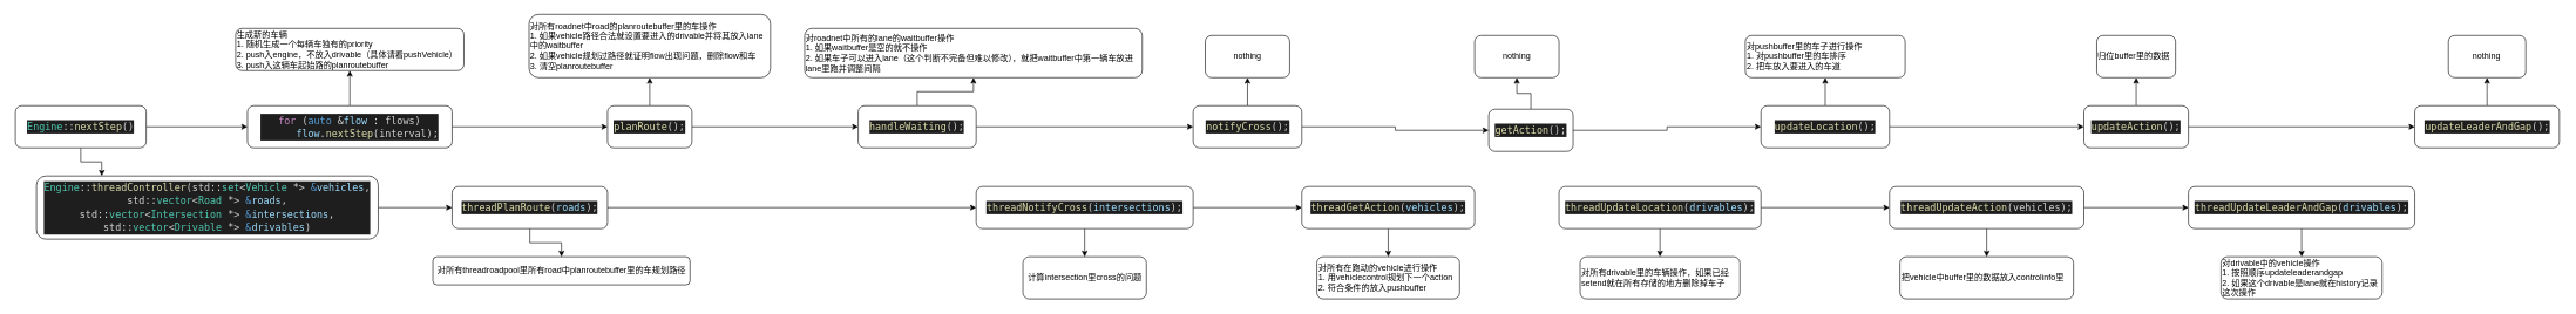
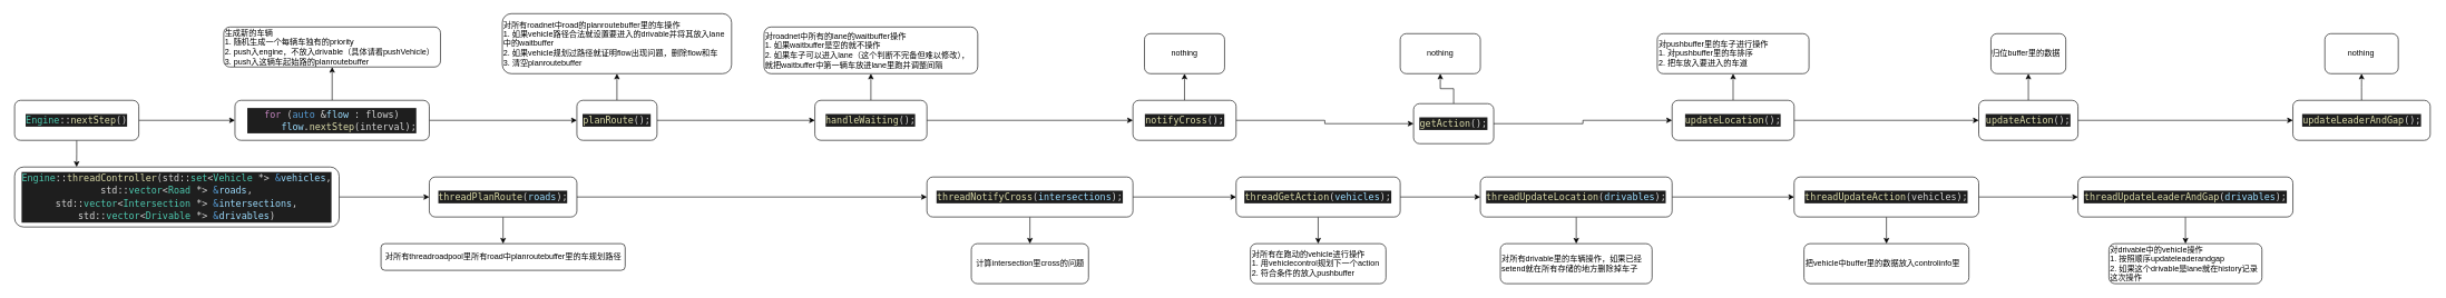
  <mxCell id="0" />
  <mxCell id="1" parent="0" />
  <mxCell id="2" value="" style="edgeStyle=orthogonalEdgeStyle;rounded=0;orthogonalLoop=1;jettySize=auto;html=1;" parent="1" source="4" target="9" edge="1"><mxGeometry relative="1" as="geometry" /></mxCell>
  <mxCell id="3" style="edgeStyle=orthogonalEdgeStyle;rounded=0;orthogonalLoop=1;jettySize=auto;html=1;exitX=0.5;exitY=1;exitDx=0;exitDy=0;entryX=0.191;entryY=0;entryDx=0;entryDy=0;entryPerimeter=0;" edge="1" parent="1" source="4" target="6"><mxGeometry relative="1" as="geometry" /></mxCell>
  <mxCell id="4" value="&lt;div style=&quot;color: rgb(212 , 212 , 212) ; background-color: rgb(30 , 30 , 30) ; font-family: &amp;#34;droid sans mono&amp;#34; , monospace , monospace , &amp;#34;droid sans fallback&amp;#34; ; font-size: 14px ; line-height: 19px&quot;&gt;&lt;span style=&quot;color: #4ec9b0&quot;&gt;Engine&lt;/span&gt;::&lt;span style=&quot;color: #dcdcaa&quot;&gt;nextStep&lt;/span&gt;()&lt;/div&gt;" style="rounded=1;whiteSpace=wrap;html=1;" parent="1" vertex="1"><mxGeometry x="20" y="150" width="186" height="60" as="geometry" /></mxCell>
  <mxCell id="5" value="" style="edgeStyle=orthogonalEdgeStyle;rounded=0;orthogonalLoop=1;jettySize=auto;html=1;" parent="1" source="6" target="29" edge="1"><mxGeometry relative="1" as="geometry" /></mxCell>
- <mxCell id="6" value="&lt;div style=&quot;color: rgb(212 , 212 , 212) ; background-color: rgb(30 , 30 , 30) ; font-family: &amp;#34;droid sans mono&amp;#34; , monospace , monospace , &amp;#34;droid sans fallback&amp;#34; ; font-size: 14px ; line-height: 19px&quot;&gt;&lt;div&gt;&lt;span style=&quot;color: #4ec9b0&quot;&gt;Engine&lt;/span&gt;::&lt;span style=&quot;color: #dcdcaa&quot;&gt;threadController&lt;/span&gt;(std::&lt;span style=&quot;color: #4ec9b0&quot;&gt;set&lt;/span&gt;&amp;lt;&lt;span style=&quot;color: #4ec9b0&quot;&gt;Vehicle&lt;/span&gt; *&amp;gt; &lt;span style=&quot;color: #569cd6&quot;&gt;&amp;amp;&lt;/span&gt;&lt;span style=&quot;color: #9cdcfe&quot;&gt;vehicles&lt;/span&gt;,&lt;/div&gt;&lt;div&gt;                                  std::&lt;span style=&quot;color: #4ec9b0&quot;&gt;vector&lt;/span&gt;&amp;lt;&lt;span style=&quot;color: #4ec9b0&quot;&gt;Road&lt;/span&gt; *&amp;gt; &lt;span style=&quot;color: #569cd6&quot;&gt;&amp;amp;&lt;/span&gt;&lt;span style=&quot;color: #9cdcfe&quot;&gt;roads&lt;/span&gt;,&lt;/div&gt;&lt;div&gt;                                  std::&lt;span style=&quot;color: #4ec9b0&quot;&gt;vector&lt;/span&gt;&amp;lt;&lt;span style=&quot;color: #4ec9b0&quot;&gt;Intersection&lt;/span&gt; *&amp;gt; &lt;span style=&quot;color: #569cd6&quot;&gt;&amp;amp;&lt;/span&gt;&lt;span style=&quot;color: #9cdcfe&quot;&gt;intersections&lt;/span&gt;,&lt;/div&gt;&lt;div&gt;                                  std::&lt;span style=&quot;color: #4ec9b0&quot;&gt;vector&lt;/span&gt;&amp;lt;&lt;span style=&quot;color: #4ec9b0&quot;&gt;Drivable&lt;/span&gt; *&amp;gt; &lt;span style=&quot;color: #569cd6&quot;&gt;&amp;amp;&lt;/span&gt;&lt;span style=&quot;color: #9cdcfe&quot;&gt;drivables&lt;/span&gt;)&lt;/div&gt;&lt;/div&gt;" style="rounded=1;whiteSpace=wrap;html=1;" parent="1" vertex="1"><mxGeometry x="50" y="250" width="486" height="90" as="geometry" /></mxCell>
+ <mxCell id="6" value="&lt;div style=&quot;color: rgb(212 , 212 , 212) ; background-color: rgb(30 , 30 , 30) ; font-family: &amp;#34;droid sans mono&amp;#34; , monospace , monospace , &amp;#34;droid sans fallback&amp;#34; ; font-size: 14px ; line-height: 19px&quot;&gt;&lt;div&gt;&lt;span style=&quot;color: #4ec9b0&quot;&gt;Engine&lt;/span&gt;::&lt;span style=&quot;color: #dcdcaa&quot;&gt;threadController&lt;/span&gt;(std::&lt;span style=&quot;color: #4ec9b0&quot;&gt;set&lt;/span&gt;&amp;lt;&lt;span style=&quot;color: #4ec9b0&quot;&gt;Vehicle&lt;/span&gt; *&amp;gt; &lt;span style=&quot;color: #569cd6&quot;&gt;&amp;amp;&lt;/span&gt;&lt;span style=&quot;color: #9cdcfe&quot;&gt;vehicles&lt;/span&gt;,&lt;/div&gt;&lt;div&gt;                                  std::&lt;span style=&quot;color: #4ec9b0&quot;&gt;vector&lt;/span&gt;&amp;lt;&lt;span style=&quot;color: #4ec9b0&quot;&gt;Road&lt;/span&gt; *&amp;gt; &lt;span style=&quot;color: #569cd6&quot;&gt;&amp;amp;&lt;/span&gt;&lt;span style=&quot;color: #9cdcfe&quot;&gt;roads&lt;/span&gt;,&lt;/div&gt;&lt;div&gt;                                  std::&lt;span style=&quot;color: #4ec9b0&quot;&gt;vector&lt;/span&gt;&amp;lt;&lt;span style=&quot;color: #4ec9b0&quot;&gt;Intersection&lt;/span&gt; *&amp;gt; &lt;span style=&quot;color: #569cd6&quot;&gt;&amp;amp;&lt;/span&gt;&lt;span style=&quot;color: #9cdcfe&quot;&gt;intersections&lt;/span&gt;,&lt;/div&gt;&lt;div&gt;                                  std::&lt;span style=&quot;color: #4ec9b0&quot;&gt;vector&lt;/span&gt;&amp;lt;&lt;span style=&quot;color: #4ec9b0&quot;&gt;Drivable&lt;/span&gt; *&amp;gt; &lt;span style=&quot;color: #569cd6&quot;&gt;&amp;amp;&lt;/span&gt;&lt;span style=&quot;color: #9cdcfe&quot;&gt;drivables&lt;/span&gt;)&lt;/div&gt;&lt;/div&gt;" style="rounded=1;whiteSpace=wrap;html=1;" parent="1" vertex="1"><mxGeometry x="20" y="250" width="486" height="90" as="geometry" /></mxCell>
  <mxCell id="7" value="" style="edgeStyle=orthogonalEdgeStyle;rounded=0;orthogonalLoop=1;jettySize=auto;html=1;" parent="1" source="9" target="12" edge="1"><mxGeometry relative="1" as="geometry" /></mxCell>
  <mxCell id="8" style="edgeStyle=orthogonalEdgeStyle;rounded=0;orthogonalLoop=1;jettySize=auto;html=1;exitX=0.5;exitY=0;exitDx=0;exitDy=0;entryX=0.5;entryY=1;entryDx=0;entryDy=0;" parent="1" source="9" target="44" edge="1"><mxGeometry relative="1" as="geometry" /></mxCell>
  <mxCell id="9" value="&lt;div style=&quot;color: rgb(212 , 212 , 212) ; background-color: rgb(30 , 30 , 30) ; font-family: &amp;#34;droid sans mono&amp;#34; , monospace , monospace , &amp;#34;droid sans fallback&amp;#34; ; font-size: 14px ; line-height: 19px&quot;&gt;&lt;div&gt;&lt;span style=&quot;color: #c586c0&quot;&gt;for&lt;/span&gt; (&lt;span style=&quot;color: #569cd6&quot;&gt;auto&lt;/span&gt; &amp;amp;&lt;span style=&quot;color: #9cdcfe&quot;&gt;flow&lt;/span&gt; : flows)&lt;/div&gt;&lt;div&gt;            &lt;span style=&quot;color: #9cdcfe&quot;&gt;&amp;nbsp; &amp;nbsp; &amp;nbsp; flow&lt;/span&gt;.&lt;span style=&quot;color: #dcdcaa&quot;&gt;nextStep&lt;/span&gt;(interval);&lt;/div&gt;&lt;/div&gt;" style="whiteSpace=wrap;html=1;rounded=1;" parent="1" vertex="1"><mxGeometry x="350" y="150" width="291" height="60" as="geometry" /></mxCell>
  <mxCell id="10" value="" style="edgeStyle=orthogonalEdgeStyle;rounded=0;orthogonalLoop=1;jettySize=auto;html=1;" parent="1" source="12" target="52" edge="1"><mxGeometry relative="1" as="geometry" /></mxCell>
  <mxCell id="11" style="edgeStyle=orthogonalEdgeStyle;rounded=0;orthogonalLoop=1;jettySize=auto;html=1;exitX=0.5;exitY=0;exitDx=0;exitDy=0;entryX=0.5;entryY=1;entryDx=0;entryDy=0;" parent="1" source="12" target="45" edge="1"><mxGeometry relative="1" as="geometry" /></mxCell>
  <mxCell id="12" value="&lt;div style=&quot;color: rgb(212 , 212 , 212) ; background-color: rgb(30 , 30 , 30) ; font-family: &amp;#34;droid sans mono&amp;#34; , monospace , monospace , &amp;#34;droid sans fallback&amp;#34; ; font-size: 14px ; line-height: 19px&quot;&gt;&lt;span style=&quot;color: #dcdcaa&quot;&gt;planRoute&lt;/span&gt;();&lt;/div&gt;" style="whiteSpace=wrap;html=1;rounded=1;" parent="1" vertex="1"><mxGeometry x="862" y="150" width="120" height="60" as="geometry" /></mxCell>
  <mxCell id="13" value="" style="edgeStyle=orthogonalEdgeStyle;rounded=0;orthogonalLoop=1;jettySize=auto;html=1;" parent="1" source="15" target="18" edge="1"><mxGeometry relative="1" as="geometry" /></mxCell>
  <mxCell id="14" style="edgeStyle=orthogonalEdgeStyle;rounded=0;orthogonalLoop=1;jettySize=auto;html=1;exitX=0.5;exitY=0;exitDx=0;exitDy=0;entryX=0.5;entryY=1;entryDx=0;entryDy=0;" parent="1" source="15" target="48" edge="1"><mxGeometry relative="1" as="geometry" /></mxCell>
  <mxCell id="15" value="&lt;div style=&quot;color: rgb(212 , 212 , 212) ; background-color: rgb(30 , 30 , 30) ; font-family: &amp;#34;droid sans mono&amp;#34; , monospace , monospace , &amp;#34;droid sans fallback&amp;#34; ; font-size: 14px ; line-height: 19px&quot;&gt;&lt;span style=&quot;color: #dcdcaa&quot;&gt;notifyCross&lt;/span&gt;();&lt;/div&gt;" style="whiteSpace=wrap;html=1;rounded=1;" parent="1" vertex="1"><mxGeometry x="1694.64" y="150" width="154.5" height="60" as="geometry" /></mxCell>
  <mxCell id="16" value="" style="edgeStyle=orthogonalEdgeStyle;rounded=0;orthogonalLoop=1;jettySize=auto;html=1;" parent="1" source="18" target="21" edge="1"><mxGeometry relative="1" as="geometry" /></mxCell>
  <mxCell id="17" style="edgeStyle=orthogonalEdgeStyle;rounded=0;orthogonalLoop=1;jettySize=auto;html=1;exitX=0.5;exitY=0;exitDx=0;exitDy=0;entryX=0.5;entryY=1;entryDx=0;entryDy=0;" parent="1" source="18" target="49" edge="1"><mxGeometry relative="1" as="geometry" /></mxCell>
  <mxCell id="18" value="&lt;div style=&quot;color: rgb(212 , 212 , 212) ; background-color: rgb(30 , 30 , 30) ; font-family: &amp;#34;droid sans mono&amp;#34; , monospace , monospace , &amp;#34;droid sans fallback&amp;#34; ; font-size: 14px ; line-height: 19px&quot;&gt;&lt;span style=&quot;color: #dcdcaa&quot;&gt;getAction&lt;/span&gt;();&lt;/div&gt;" style="whiteSpace=wrap;html=1;rounded=1;" parent="1" vertex="1"><mxGeometry x="2114.89" y="155" width="120" height="60" as="geometry" /></mxCell>
  <mxCell id="19" value="" style="edgeStyle=orthogonalEdgeStyle;rounded=0;orthogonalLoop=1;jettySize=auto;html=1;" parent="1" source="21" target="24" edge="1"><mxGeometry relative="1" as="geometry" /></mxCell>
  <mxCell id="20" style="edgeStyle=orthogonalEdgeStyle;rounded=0;orthogonalLoop=1;jettySize=auto;html=1;exitX=0.5;exitY=0;exitDx=0;exitDy=0;entryX=0.5;entryY=1;entryDx=0;entryDy=0;" parent="1" source="21" target="56" edge="1"><mxGeometry relative="1" as="geometry" /></mxCell>
  <mxCell id="21" value="&lt;div style=&quot;color: rgb(212 , 212 , 212) ; background-color: rgb(30 , 30 , 30) ; font-family: &amp;#34;droid sans mono&amp;#34; , monospace , monospace , &amp;#34;droid sans fallback&amp;#34; ; font-size: 14px ; line-height: 19px&quot;&gt;&lt;span style=&quot;color: #dcdcaa&quot;&gt;updateLocation&lt;/span&gt;();&lt;/div&gt;" style="whiteSpace=wrap;html=1;rounded=1;" parent="1" vertex="1"><mxGeometry x="2502.02" y="150" width="182.75" height="60" as="geometry" /></mxCell>
  <mxCell id="22" value="" style="edgeStyle=orthogonalEdgeStyle;rounded=0;orthogonalLoop=1;jettySize=auto;html=1;" parent="1" source="24" target="26" edge="1"><mxGeometry relative="1" as="geometry" /></mxCell>
  <mxCell id="23" style="edgeStyle=orthogonalEdgeStyle;rounded=0;orthogonalLoop=1;jettySize=auto;html=1;exitX=0.5;exitY=0;exitDx=0;exitDy=0;entryX=0.5;entryY=1;entryDx=0;entryDy=0;" parent="1" source="24" target="58" edge="1"><mxGeometry relative="1" as="geometry" /></mxCell>
  <mxCell id="24" value="&lt;div style=&quot;color: rgb(212 , 212 , 212) ; background-color: rgb(30 , 30 , 30) ; font-family: &amp;#34;droid sans mono&amp;#34; , monospace , monospace , &amp;#34;droid sans fallback&amp;#34; ; font-size: 14px ; line-height: 19px&quot;&gt;&lt;span style=&quot;color: #dcdcaa&quot;&gt;updateAction&lt;/span&gt;();&lt;/div&gt;" style="whiteSpace=wrap;html=1;rounded=1;" parent="1" vertex="1"><mxGeometry x="2961.19" y="150" width="148.63" height="60" as="geometry" /></mxCell>
  <mxCell id="25" style="edgeStyle=orthogonalEdgeStyle;rounded=0;orthogonalLoop=1;jettySize=auto;html=1;exitX=0.5;exitY=0;exitDx=0;exitDy=0;entryX=0.5;entryY=1;entryDx=0;entryDy=0;" parent="1" source="26" target="59" edge="1"><mxGeometry relative="1" as="geometry" /></mxCell>
  <mxCell id="26" value="&lt;div style=&quot;color: rgb(212 , 212 , 212) ; background-color: rgb(30 , 30 , 30) ; font-family: &amp;#34;droid sans mono&amp;#34; , monospace , monospace , &amp;#34;droid sans fallback&amp;#34; ; font-size: 14px ; line-height: 19px&quot;&gt;&lt;span style=&quot;color: #dcdcaa&quot;&gt;updateLeaderAndGap&lt;/span&gt;();&lt;/div&gt;" style="whiteSpace=wrap;html=1;rounded=1;" parent="1" vertex="1"><mxGeometry x="3431.61" y="150" width="205.67" height="60" as="geometry" /></mxCell>
  <mxCell id="27" value="" style="edgeStyle=orthogonalEdgeStyle;rounded=0;orthogonalLoop=1;jettySize=auto;html=1;" parent="1" source="29" target="32" edge="1"><mxGeometry relative="1" as="geometry" /></mxCell>
  <mxCell id="28" style="edgeStyle=orthogonalEdgeStyle;rounded=0;orthogonalLoop=1;jettySize=auto;html=1;exitX=0.5;exitY=1;exitDx=0;exitDy=0;entryX=0.5;entryY=0;entryDx=0;entryDy=0;" parent="1" source="29" target="46" edge="1"><mxGeometry relative="1" as="geometry" /></mxCell>
  <mxCell id="29" value="&lt;div style=&quot;color: rgb(212 , 212 , 212) ; background-color: rgb(30 , 30 , 30) ; font-family: &amp;#34;droid sans mono&amp;#34; , monospace , monospace , &amp;#34;droid sans fallback&amp;#34; ; font-size: 14px ; line-height: 19px&quot;&gt;&lt;div style=&quot;font-family: &amp;#34;droid sans mono&amp;#34; , monospace , monospace , &amp;#34;droid sans fallback&amp;#34; ; line-height: 19px&quot;&gt;&lt;span style=&quot;color: #dcdcaa&quot;&gt;threadPlanRoute&lt;/span&gt;(&lt;span style=&quot;color: #9cdcfe&quot;&gt;roads&lt;/span&gt;);&lt;/div&gt;&lt;/div&gt;" style="whiteSpace=wrap;html=1;rounded=1;" parent="1" vertex="1"><mxGeometry x="641" y="265" width="221" height="60" as="geometry" /></mxCell>
  <mxCell id="30" value="" style="edgeStyle=orthogonalEdgeStyle;rounded=0;orthogonalLoop=1;jettySize=auto;html=1;" parent="1" source="32" target="35" edge="1"><mxGeometry relative="1" as="geometry" /></mxCell>
  <mxCell id="31" style="edgeStyle=orthogonalEdgeStyle;rounded=0;orthogonalLoop=1;jettySize=auto;html=1;exitX=0.5;exitY=1;exitDx=0;exitDy=0;entryX=0.5;entryY=0;entryDx=0;entryDy=0;" parent="1" source="32" target="47" edge="1"><mxGeometry relative="1" as="geometry" /></mxCell>
  <mxCell id="32" value="&lt;div style=&quot;color: rgb(212 , 212 , 212) ; background-color: rgb(30 , 30 , 30) ; font-family: &amp;#34;droid sans mono&amp;#34; , monospace , monospace , &amp;#34;droid sans fallback&amp;#34; ; font-size: 14px ; line-height: 19px&quot;&gt;&lt;span style=&quot;color: #dcdcaa&quot;&gt;threadNotifyCross&lt;/span&gt;(&lt;span style=&quot;color: #9cdcfe&quot;&gt;intersections&lt;/span&gt;);&lt;/div&gt;" style="whiteSpace=wrap;html=1;rounded=1;" parent="1" vertex="1"><mxGeometry x="1386.14" y="265" width="308.5" height="60" as="geometry" /></mxCell>
+ <mxCell id="33" value="" style="edgeStyle=orthogonalEdgeStyle;rounded=0;orthogonalLoop=1;jettySize=auto;html=1;" parent="1" source="35" target="38" edge="1"><mxGeometry relative="1" as="geometry" /></mxCell>
  <mxCell id="34" style="edgeStyle=orthogonalEdgeStyle;rounded=0;orthogonalLoop=1;jettySize=auto;html=1;exitX=0.5;exitY=1;exitDx=0;exitDy=0;entryX=0.5;entryY=0;entryDx=0;entryDy=0;" parent="1" source="35" target="54" edge="1"><mxGeometry relative="1" as="geometry" /></mxCell>
  <mxCell id="35" value="&lt;div style=&quot;color: rgb(212 , 212 , 212) ; background-color: rgb(30 , 30 , 30) ; font-family: &amp;#34;droid sans mono&amp;#34; , monospace , monospace , &amp;#34;droid sans fallback&amp;#34; ; font-size: 14px ; line-height: 19px&quot;&gt;&lt;span style=&quot;color: #dcdcaa&quot;&gt;threadGetAction&lt;/span&gt;(&lt;span style=&quot;color: #9cdcfe&quot;&gt;vehicles&lt;/span&gt;);&lt;/div&gt;" style="whiteSpace=wrap;html=1;rounded=1;" parent="1" vertex="1"><mxGeometry x="1849.14" y="265" width="245.75" height="60" as="geometry" /></mxCell>
  <mxCell id="36" value="" style="edgeStyle=orthogonalEdgeStyle;rounded=0;orthogonalLoop=1;jettySize=auto;html=1;" parent="1" source="38" target="41" edge="1"><mxGeometry relative="1" as="geometry" /></mxCell>
  <mxCell id="37" value="" style="edgeStyle=orthogonalEdgeStyle;rounded=0;orthogonalLoop=1;jettySize=auto;html=1;" parent="1" source="38" target="55" edge="1"><mxGeometry relative="1" as="geometry" /></mxCell>
  <mxCell id="38" value="&lt;div style=&quot;color: rgb(212 , 212 , 212) ; background-color: rgb(30 , 30 , 30) ; font-family: &amp;#34;droid sans mono&amp;#34; , monospace , monospace , &amp;#34;droid sans fallback&amp;#34; ; font-size: 14px ; line-height: 19px&quot;&gt;&lt;span style=&quot;color: #dcdcaa&quot;&gt;threadUpdateLocation&lt;/span&gt;(&lt;span style=&quot;color: #9cdcfe&quot;&gt;drivables&lt;/span&gt;);&lt;/div&gt;" style="whiteSpace=wrap;html=1;rounded=1;" parent="1" vertex="1"><mxGeometry x="2214.89" y="265" width="287.13" height="60" as="geometry" /></mxCell>
  <mxCell id="39" value="" style="edgeStyle=orthogonalEdgeStyle;rounded=0;orthogonalLoop=1;jettySize=auto;html=1;" parent="1" source="41" target="43" edge="1"><mxGeometry relative="1" as="geometry" /></mxCell>
  <mxCell id="40" value="" style="edgeStyle=orthogonalEdgeStyle;rounded=0;orthogonalLoop=1;jettySize=auto;html=1;" parent="1" source="41" target="57" edge="1"><mxGeometry relative="1" as="geometry" /></mxCell>
  <mxCell id="41" value="&lt;div style=&quot;color: rgb(212 , 212 , 212) ; background-color: rgb(30 , 30 , 30) ; font-family: &amp;#34;droid sans mono&amp;#34; , monospace , monospace , &amp;#34;droid sans fallback&amp;#34; ; font-size: 14px ; line-height: 19px&quot;&gt;&lt;span style=&quot;color: #dcdcaa&quot;&gt;threadUpdateAction&lt;/span&gt;(vehicles);&lt;/div&gt;" style="whiteSpace=wrap;html=1;rounded=1;" parent="1" vertex="1"><mxGeometry x="2684.77" y="265" width="276.42" height="60" as="geometry" /></mxCell>
  <mxCell id="42" value="" style="edgeStyle=orthogonalEdgeStyle;rounded=0;orthogonalLoop=1;jettySize=auto;html=1;" parent="1" source="43" target="60" edge="1"><mxGeometry relative="1" as="geometry" /></mxCell>
  <mxCell id="43" value="&lt;div style=&quot;color: rgb(212 , 212 , 212) ; background-color: rgb(30 , 30 , 30) ; font-family: &amp;#34;droid sans mono&amp;#34; , monospace , monospace , &amp;#34;droid sans fallback&amp;#34; ; font-size: 14px ; line-height: 19px&quot;&gt;&lt;span style=&quot;color: #dcdcaa&quot;&gt;threadUpdateLeaderAndGap&lt;/span&gt;(&lt;span style=&quot;color: #9cdcfe&quot;&gt;drivables&lt;/span&gt;);&lt;/div&gt;" style="whiteSpace=wrap;html=1;rounded=1;" parent="1" vertex="1"><mxGeometry x="3109.82" y="265" width="321.79" height="60" as="geometry" /></mxCell>
  <mxCell id="44" value="生成新的车辆&lt;br&gt;&lt;div&gt;&lt;span&gt;1. 随机生成一个每辆车独有的priority&lt;/span&gt;&lt;/div&gt;&lt;div&gt;&lt;span&gt;2. push入engine，不放入drivable（具体请看pushVehicle）&lt;/span&gt;&lt;/div&gt;&lt;div&gt;&lt;span&gt;3. push入这辆车起始路的planroutebuffer&lt;/span&gt;&lt;/div&gt;" style="whiteSpace=wrap;html=1;rounded=1;align=left;" parent="1" vertex="1"><mxGeometry x="333.25" y="40" width="324.5" height="60" as="geometry" /></mxCell>
  <mxCell id="45" value="对所有roadnet中road的planroutebuffer里的车操作&lt;br&gt;&lt;div&gt;1. 如果vehicle路径合法就设置要进入的drivable并将其放入lane中的waitbuffer&lt;/div&gt;&lt;div&gt;&lt;span&gt;2. 如果vehicle规划过路径就证明flow出现问题，删除flow和车&lt;/span&gt;&lt;/div&gt;&lt;div&gt;&lt;span&gt;3. 清空planroutebuffer&lt;/span&gt;&lt;/div&gt;" style="whiteSpace=wrap;html=1;rounded=1;align=left;" parent="1" vertex="1"><mxGeometry x="750.38" y="20" width="343.25" height="90" as="geometry" /></mxCell>
- <mxCell id="46" value="对所有threadroadpool里所有road中planroutebuffer里的车规划路径" style="whiteSpace=wrap;html=1;rounded=1;" parent="1" vertex="1"><mxGeometry x="613.69" y="365" width="365.62" height="40" as="geometry" /></mxCell>
+ <mxCell id="46" value="对所有threadroadpool里所有road中planroutebuffer里的车规划路径" style="whiteSpace=wrap;html=1;rounded=1;" parent="1" vertex="1"><mxGeometry x="568.69" y="365" width="365.62" height="40" as="geometry" /></mxCell>
  <mxCell id="47" value="计算intersection里cross的问题" style="whiteSpace=wrap;html=1;rounded=1;" parent="1" vertex="1"><mxGeometry x="1452.64" y="365" width="175.5" height="60" as="geometry" /></mxCell>
  <mxCell id="48" value="nothing" style="whiteSpace=wrap;html=1;rounded=1;" parent="1" vertex="1"><mxGeometry x="1711.89" y="50" width="120" height="60" as="geometry" /></mxCell>
  <mxCell id="49" value="nothing" style="whiteSpace=wrap;html=1;rounded=1;" parent="1" vertex="1"><mxGeometry x="2094.89" y="50" width="120" height="60" as="geometry" /></mxCell>
  <mxCell id="50" style="edgeStyle=orthogonalEdgeStyle;rounded=0;orthogonalLoop=1;jettySize=auto;html=1;exitX=1;exitY=0.5;exitDx=0;exitDy=0;entryX=0;entryY=0.5;entryDx=0;entryDy=0;" parent="1" source="52" target="15" edge="1"><mxGeometry relative="1" as="geometry" /></mxCell>
  <mxCell id="51" style="edgeStyle=orthogonalEdgeStyle;rounded=0;orthogonalLoop=1;jettySize=auto;html=1;exitX=0.5;exitY=0;exitDx=0;exitDy=0;entryX=0.5;entryY=1;entryDx=0;entryDy=0;" parent="1" source="52" target="53" edge="1"><mxGeometry relative="1" as="geometry" /></mxCell>
  <mxCell id="52" value="&lt;div style=&quot;color: rgb(212 , 212 , 212) ; background-color: rgb(30 , 30 , 30) ; font-family: &amp;#34;droid sans mono&amp;#34; , monospace , monospace , &amp;#34;droid sans fallback&amp;#34; ; font-size: 14px ; line-height: 19px&quot;&gt;&lt;span style=&quot;color: #dcdcaa&quot;&gt;handleWaiting&lt;/span&gt;();&lt;/div&gt;" style="whiteSpace=wrap;html=1;rounded=1;" parent="1" vertex="1"><mxGeometry x="1218.39" y="150" width="167.75" height="60" as="geometry" /></mxCell>
- <mxCell id="53" value="对roadnet中所有的lane的waitbuffer操作&lt;br&gt;&lt;div&gt;1. 如果waitbuffer是空的就不操作&lt;/div&gt;&lt;div&gt;&lt;span&gt;2. 如果车子可以进入lane（这个判断不完备但难以修改），就把waitbuffer中第一辆车放进lane里跑并调整间隔&lt;/span&gt;&lt;/div&gt;" style="whiteSpace=wrap;html=1;rounded=1;align=left;" parent="1" vertex="1"><mxGeometry x="1142.26" y="40" width="480" height="70" as="geometry" /></mxCell>
+ <mxCell id="53" value="对roadnet中所有的lane的waitbuffer操作&lt;br&gt;&lt;div&gt;1. 如果waitbuffer是空的就不操作&lt;/div&gt;&lt;div&gt;&lt;span&gt;2. 如果车子可以进入lane（这个判断不完备但难以修改），就把waitbuffer中第一辆车放进lane里跑并调整间隔&lt;/span&gt;&lt;/div&gt;" style="whiteSpace=wrap;html=1;rounded=1;align=left;" parent="1" vertex="1"><mxGeometry x="1142.26" y="40" width="320" height="70" as="geometry" /></mxCell>
  <mxCell id="54" value="对所有在跑动的vehicle进行操作&lt;br&gt;1. 用vehiclecontrol规划下一个action&lt;br&gt;2. 符合条件的放入pushbuffer" style="whiteSpace=wrap;html=1;rounded=1;align=left;" parent="1" vertex="1"><mxGeometry x="1870.52" y="365" width="202.99" height="60" as="geometry" /></mxCell>
  <mxCell id="55" value="对所有drivable里的车辆操作，如果已经setend就在所有存储的地方删除掉车子" style="whiteSpace=wrap;html=1;rounded=1;align=left;" parent="1" vertex="1"><mxGeometry x="2244.87" y="365" width="227.17" height="60" as="geometry" /></mxCell>
  <mxCell id="56" value="对pushbuffer里的车子进行操作&lt;br&gt;1. 对pushbuffer里的车排序&lt;br&gt;2. 把车放入要进入的车道" style="whiteSpace=wrap;html=1;rounded=1;align=left;" parent="1" vertex="1"><mxGeometry x="2479.81" y="50" width="227.18" height="60" as="geometry" /></mxCell>
  <mxCell id="57" value="把vehicle中buffer里的数据放入controlinfo里" style="whiteSpace=wrap;html=1;rounded=1;align=left;" parent="1" vertex="1"><mxGeometry x="2699.53" y="365" width="246.91" height="60" as="geometry" /></mxCell>
  <mxCell id="58" value="归位buffer里的数据" style="whiteSpace=wrap;html=1;rounded=1;align=left;" parent="1" vertex="1"><mxGeometry x="2979.46" y="50" width="112.09" height="60" as="geometry" /></mxCell>
  <mxCell id="59" value="&lt;div&gt;&lt;span&gt;nothing&lt;/span&gt;&lt;/div&gt;" style="whiteSpace=wrap;html=1;rounded=1;align=center;" parent="1" vertex="1"><mxGeometry x="3479.45" y="50" width="110" height="60" as="geometry" /></mxCell>
  <mxCell id="60" value="对drivable中的vehicle操作&lt;br&gt;1. 按照顺序updateleaderandgap&lt;br&gt;2. 如果这个drivable是lane就在history记录这次操作" style="whiteSpace=wrap;html=1;rounded=1;align=left;" parent="1" vertex="1"><mxGeometry x="3156.16" y="365" width="229.1" height="60" as="geometry" /></mxCell>
